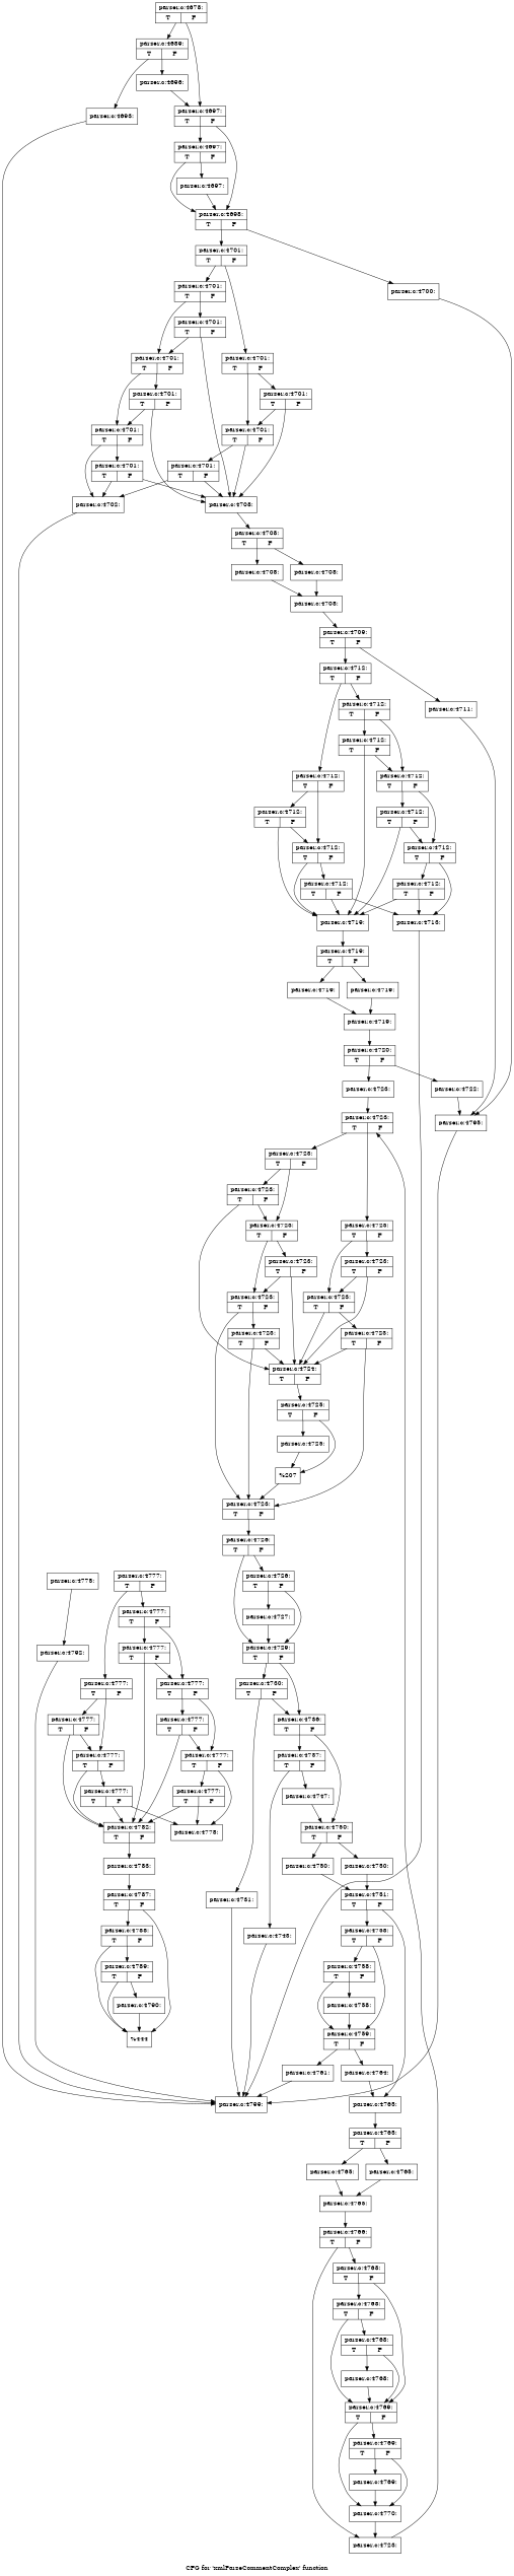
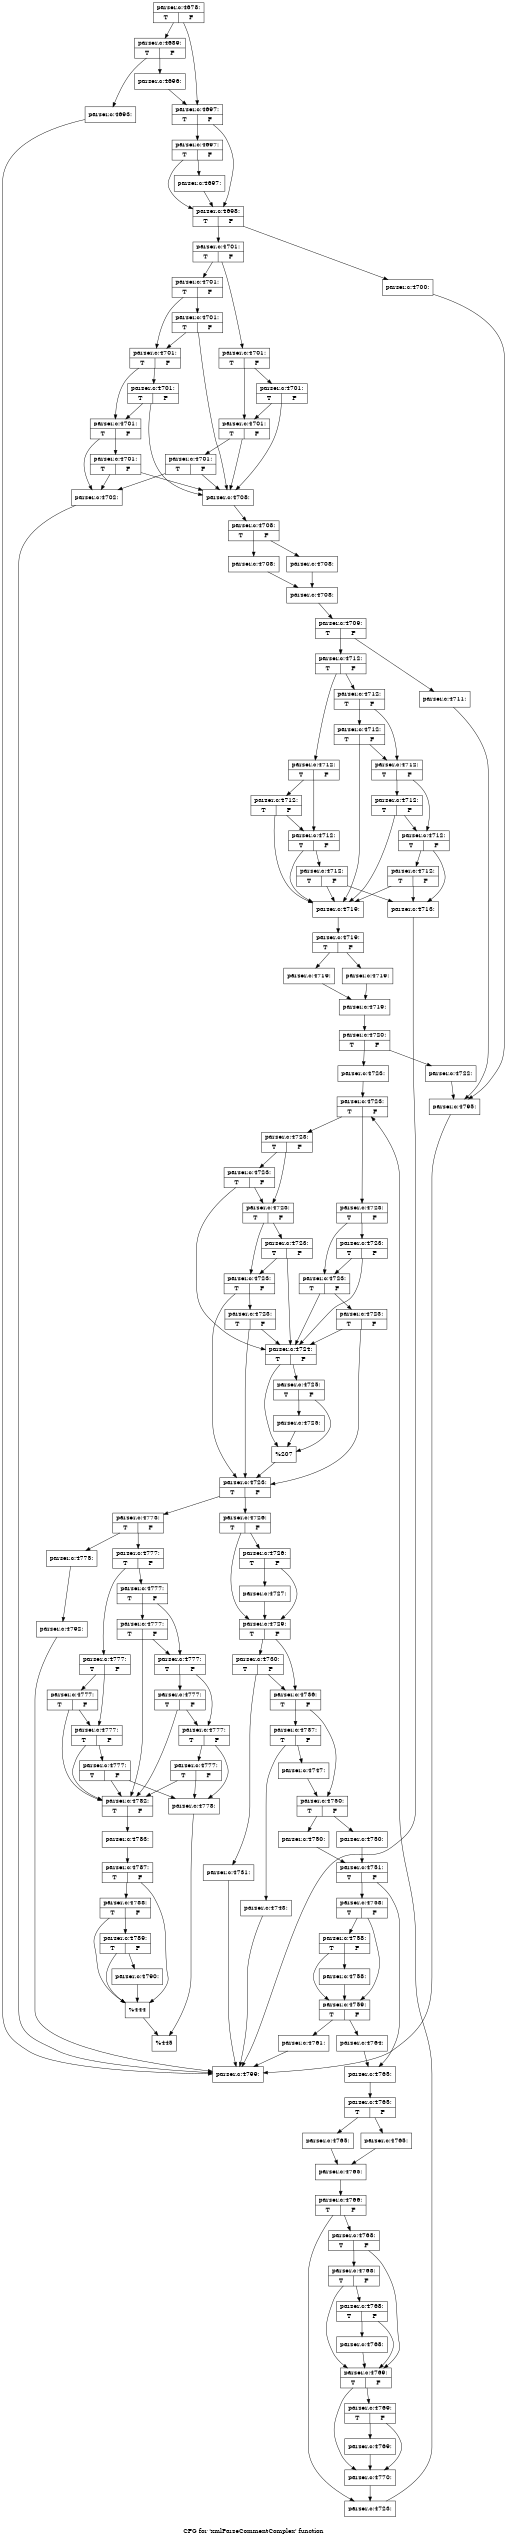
  digraph {
    label="CFG for 'xmlParseCommentComplex' function"
    node [shape=record]
    n1 [label="{parser.c:4678:|{<s0>T|<s1>F}}"]
    n2 [label="{parser.c:4689:|{<s0>T|<s1>F}}"]
    n3 [label="{parser.c:4697:|{<s0>T|<s1>F}}"]
    n4 [label="{parser.c:4693:}"]
    n5 [label="{parser.c:4696:}"]
    n6 [label="{parser.c:4697:|{<s0>T|<s1>F}}"]
    n7 [label="{parser.c:4698:|{<s0>T|<s1>F}}"]
    n8 [label="{parser.c:4799:}"]
    n9 [label="{parser.c:4697:}"]
    n10 [label="{parser.c:4700:}"]
    n11 [label="{parser.c:4701:|{<s0>T|<s1>F}}"]
    n12 [label="{parser.c:4795:}"]
    n13 [label="{parser.c:4701:|{<s0>T|<s1>F}}"]
    n14 [label="{parser.c:4701:|{<s0>T|<s1>F}}"]
    n15 [label="{parser.c:4701:|{<s0>T|<s1>F}}"]
    n16 [label="{parser.c:4701:|{<s0>T|<s1>F}}"]
    n17 [label="{parser.c:4701:|{<s0>T|<s1>F}}"]
    n18 [label="{parser.c:4701:|{<s0>T|<s1>F}}"]
    n19 [label="{parser.c:4708:}"]
    n20 [label="{parser.c:4701:|{<s0>T|<s1>F}}"]
    n21 [label="{parser.c:4701:|{<s0>T|<s1>F}}"]
    n22 [label="{parser.c:4701:|{<s0>T|<s1>F}}"]
    n23 [label="{parser.c:4708:|{<s0>T|<s1>F}}"]
    n24 [label="{parser.c:4702:}"]
    n25 [label="{parser.c:4708:}"]
    n26 [label="{parser.c:4708:}"]
    n27 [label="{parser.c:4701:|{<s0>T|<s1>F}}"]
    n28 [label="{parser.c:4708:}"]
    n29 [label="{parser.c:4709:|{<s0>T|<s1>F}}"]
    n30 [label="{parser.c:4711:}"]
    n31 [label="{parser.c:4712:|{<s0>T|<s1>F}}"]
    n32 [label="{parser.c:4712:|{<s0>T|<s1>F}}"]
    n33 [label="{parser.c:4712:|{<s0>T|<s1>F}}"]
    n34 [label="{parser.c:4712:|{<s0>T|<s1>F}}"]
    n35 [label="{parser.c:4712:|{<s0>T|<s1>F}}"]
    n36 [label="{parser.c:4712:|{<s0>T|<s1>F}}"]
    n37 [label="{parser.c:4712:|{<s0>T|<s1>F}}"]
    n38 [label="{parser.c:4719:}"]
    n39 [label="{parser.c:4712:|{<s0>T|<s1>F}}"]
    n40 [label="{parser.c:4712:|{<s0>T|<s1>F}}"]
    n41 [label="{parser.c:4712:|{<s0>T|<s1>F}}"]
    n42 [label="{parser.c:4719:|{<s0>T|<s1>F}}"]
    n43 [label="{parser.c:4713:}"]
    n44 [label="{parser.c:4719:}"]
    n45 [label="{parser.c:4719:}"]
    n46 [label="{parser.c:4712:|{<s0>T|<s1>F}}"]
    n47 [label="{parser.c:4719:}"]
    n48 [label="{parser.c:4720:|{<s0>T|<s1>F}}"]
    n49 [label="{parser.c:4722:}"]
    n50 [label="{parser.c:4723:}"]
    n51 [label="{parser.c:4723:|{<s0>T|<s1>F}}"]
    n52 [label="{parser.c:4723:|{<s0>T|<s1>F}}"]
    n53 [label="{parser.c:4723:|{<s0>T|<s1>F}}"]
    n54 [label="{parser.c:4723:|{<s0>T|<s1>F}}"]
    n55 [label="{parser.c:4723:|{<s0>T|<s1>F}}"]
    n56 [label="{parser.c:4723:|{<s0>T|<s1>F}}"]
    n57 [label="{parser.c:4723:|{<s0>T|<s1>F}}"]
    n58 [label="{parser.c:4724:|{<s0>T|<s1>F}}"]
    n59 [label="{parser.c:4723:|{<s0>T|<s1>F}}"]
    n60 [label="{parser.c:4723:|{<s0>T|<s1>F}}"]
    n61 [label="{parser.c:4723:|{<s0>T|<s1>F}}"]
    n62 [label="{%207}"]
    n63 [label="{parser.c:4725:|{<s0>T|<s1>F}}"]
    n64 [label="{parser.c:4723:|{<s0>T|<s1>F}}"]
    n65 [label="{parser.c:4725:}"]
    n66 [label="{parser.c:4726:|{<s0>T|<s1>F}}"]
+   n67 [label="{parser.c:4773:|{<s0>T|<s1>F}}"]
    n68 [label="{parser.c:4726:|{<s0>T|<s1>F}}"]
    n69 [label="{parser.c:4729:|{<s0>T|<s1>F}}"]
    n70 [label="{parser.c:4775:}"]
    n71 [label="{parser.c:4777:|{<s0>T|<s1>F}}"]
    n72 [label="{parser.c:4723:|{<s0>T|<s1>F}}"]
    n73 [label="{parser.c:4727:}"]
    n74 [label="{parser.c:4730:|{<s0>T|<s1>F}}"]
    n75 [label="{parser.c:4736:|{<s0>T|<s1>F}}"]
    n76 [label="{parser.c:4792:}"]
    n77 [label="{parser.c:4777:|{<s0>T|<s1>F}}"]
    n78 [label="{parser.c:4777:|{<s0>T|<s1>F}}"]
    n79 [label="{parser.c:4731:}"]
    n80 [label="{parser.c:4737:|{<s0>T|<s1>F}}"]
    n81 [label="{parser.c:4750:|{<s0>T|<s1>F}}"]
    n82 [label="{parser.c:4743:}"]
    n83 [label="{parser.c:4747:}"]
    n84 [label="{parser.c:4750:}"]
    n85 [label="{parser.c:4750:}"]
    n86 [label="{parser.c:4751:|{<s0>T|<s1>F}}"]
    n87 [label="{parser.c:4758:|{<s0>T|<s1>F}}"]
    n88 [label="{parser.c:4765:}"]
    n89 [label="{parser.c:4758:|{<s0>T|<s1>F}}"]
    n90 [label="{parser.c:4759:|{<s0>T|<s1>F}}"]
    n91 [label="{parser.c:4765:|{<s0>T|<s1>F}}"]
    n92 [label="{parser.c:4758:}"]
    n93 [label="{parser.c:4761:}"]
    n94 [label="{parser.c:4764:}"]
    n95 [label="{parser.c:4765:}"]
    n96 [label="{parser.c:4765:}"]
    n97 [label="{parser.c:4765:}"]
    n98 [label="{parser.c:4766:|{<s0>T|<s1>F}}"]
    n99 [label="{parser.c:4768:|{<s0>T|<s1>F}}"]
    n100 [label="{parser.c:4723:}"]
    n101 [label="{parser.c:4768:|{<s0>T|<s1>F}}"]
    n102 [label="{parser.c:4769:|{<s0>T|<s1>F}}"]
    n103 [label="{parser.c:4768:|{<s0>T|<s1>F}}"]
    n104 [label="{parser.c:4769:|{<s0>T|<s1>F}}"]
    n105 [label="{parser.c:4770:}"]
    n106 [label="{parser.c:4768:}"]
    n107 [label="{parser.c:4769:}"]
    n108 [label="{parser.c:4777:|{<s0>T|<s1>F}}"]
    n109 [label="{parser.c:4777:|{<s0>T|<s1>F}}"]
    n110 [label="{parser.c:4777:|{<s0>T|<s1>F}}"]
    n111 [label="{parser.c:4777:|{<s0>T|<s1>F}}"]
    n112 [label="{parser.c:4782:|{<s0>T|<s1>F}}"]
    n113 [label="{parser.c:4777:|{<s0>T|<s1>F}}"]
    n114 [label="{parser.c:4777:|{<s0>T|<s1>F}}"]
    n115 [label="{parser.c:4777:|{<s0>T|<s1>F}}"]
    n116 [label="{parser.c:4783:}"]
    n117 [label="{parser.c:4778:}"]
    n118 [label="{parser.c:4787:|{<s0>T|<s1>F}}"]
    n119 [label="{parser.c:4788:|{<s0>T|<s1>F}}"]
    n120 [label="{%444}"]
+   n121 [label="{%445}"]
    n122 [label="{parser.c:4777:|{<s0>T|<s1>F}}"]
    n123 [label="{parser.c:4789:|{<s0>T|<s1>F}}"]
    n124 [label="{parser.c:4790:}"]
    n1 -> n2
    n1 -> n3
    n2 -> n4
    n2 -> n5
    n3 -> n6
    n3 -> n7
    n4 -> n8
    n5 -> n3
    n6 -> n7
    n6 -> n9
    n7 -> n10
    n7 -> n11
    n9 -> n7
    n10 -> n12
    n11 -> n13
    n11 -> n14
    n12 -> n8
    n13 -> n15
    n13 -> n16
    n14 -> n17
    n14 -> n18
    n15 -> n16
    n15 -> n19
    n16 -> n19
    n16 -> n20
    n17 -> n18
    n17 -> n19
    n18 -> n21
    n18 -> n22
    n19 -> n23
    n20 -> n19
    n20 -> n24
    n21 -> n19
    n21 -> n22
    n22 -> n24
    n22 -> n27
    n23 -> n25
    n23 -> n26
    n24 -> n8
    n25 -> n28
    n26 -> n28
    n27 -> n19
    n27 -> n24
    n28 -> n29
    n29 -> n30
    n29 -> n31
    n30 -> n12
    n31 -> n32
    n31 -> n33
    n32 -> n34
    n32 -> n35
    n33 -> n36
    n33 -> n37
    n34 -> n35
    n34 -> n38
    n35 -> n38
    n35 -> n39
    n36 -> n37
    n36 -> n38
    n37 -> n40
    n37 -> n41
    n38 -> n42
    n39 -> n38
    n39 -> n43
    n40 -> n38
    n40 -> n41
    n41 -> n43
    n41 -> n46
    n42 -> n44
    n42 -> n45
    n43 -> n8
    n44 -> n47
    n45 -> n47
    n46 -> n38
    n46 -> n43
    n47 -> n48
    n48 -> n49
    n48 -> n50
    n49 -> n12
    n50 -> n51
    n51 -> n52
    n51 -> n53
    n52 -> n54
    n52 -> n55
    n53 -> n56
    n53 -> n57
    n54 -> n55
    n54 -> n58
    n55 -> n58
    n55 -> n59
    n56 -> n57
    n56 -> n58
    n57 -> n60
    n57 -> n61
+   n58 -> n62
    n58 -> n63
    n59 -> n58
    n59 -> n64
    n60 -> n58
    n60 -> n61
    n61 -> n64
    n61 -> n72
    n62 -> n64
    n63 -> n62
    n63 -> n65
    n64 -> n66
+   n64 -> n67
    n65 -> n62
    n66 -> n68
    n66 -> n69
+   n67 -> n70
+   n67 -> n71
    n68 -> n69
    n68 -> n73
    n69 -> n74
    n69 -> n75
    n70 -> n76
    n71 -> n77
    n71 -> n78
    n72 -> n58
    n72 -> n64
    n73 -> n69
    n74 -> n75
    n74 -> n79
    n75 -> n80
    n75 -> n81
    n76 -> n8
    n77 -> n108
    n77 -> n109
    n78 -> n110
    n78 -> n111
    n79 -> n8
    n80 -> n82
    n80 -> n83
    n81 -> n84
    n81 -> n85
    n82 -> n8
    n83 -> n81
    n84 -> n86
    n85 -> n86
    n86 -> n87
    n86 -> n88
    n87 -> n89
    n87 -> n90
    n88 -> n91
    n89 -> n90
    n89 -> n92
    n90 -> n93
    n90 -> n94
    n91 -> n95
    n91 -> n96
    n92 -> n90
    n93 -> n8
    n94 -> n88
    n95 -> n97
    n96 -> n97
    n97 -> n98
    n98 -> n99
    n98 -> n100
    n99 -> n101
    n99 -> n102
    n100 -> n51
    n101 -> n102
    n101 -> n103
    n102 -> n104
    n102 -> n105
    n103 -> n102
    n103 -> n106
    n104 -> n105
    n104 -> n107
    n105 -> n100
    n106 -> n102
    n107 -> n105
    n108 -> n109
    n108 -> n112
    n109 -> n112
    n109 -> n113
    n110 -> n111
    n110 -> n112
    n111 -> n114
    n111 -> n115
    n112 -> n116
    n113 -> n112
    n113 -> n117
    n114 -> n112
    n114 -> n115
    n115 -> n117
    n115 -> n122
    n116 -> n118
+   n117 -> n121
    n118 -> n119
    n118 -> n120
    n119 -> n120
    n119 -> n123
+   n120 -> n121
    n122 -> n112
    n122 -> n117
    n123 -> n120
    n123 -> n124
    n124 -> n120
  }
